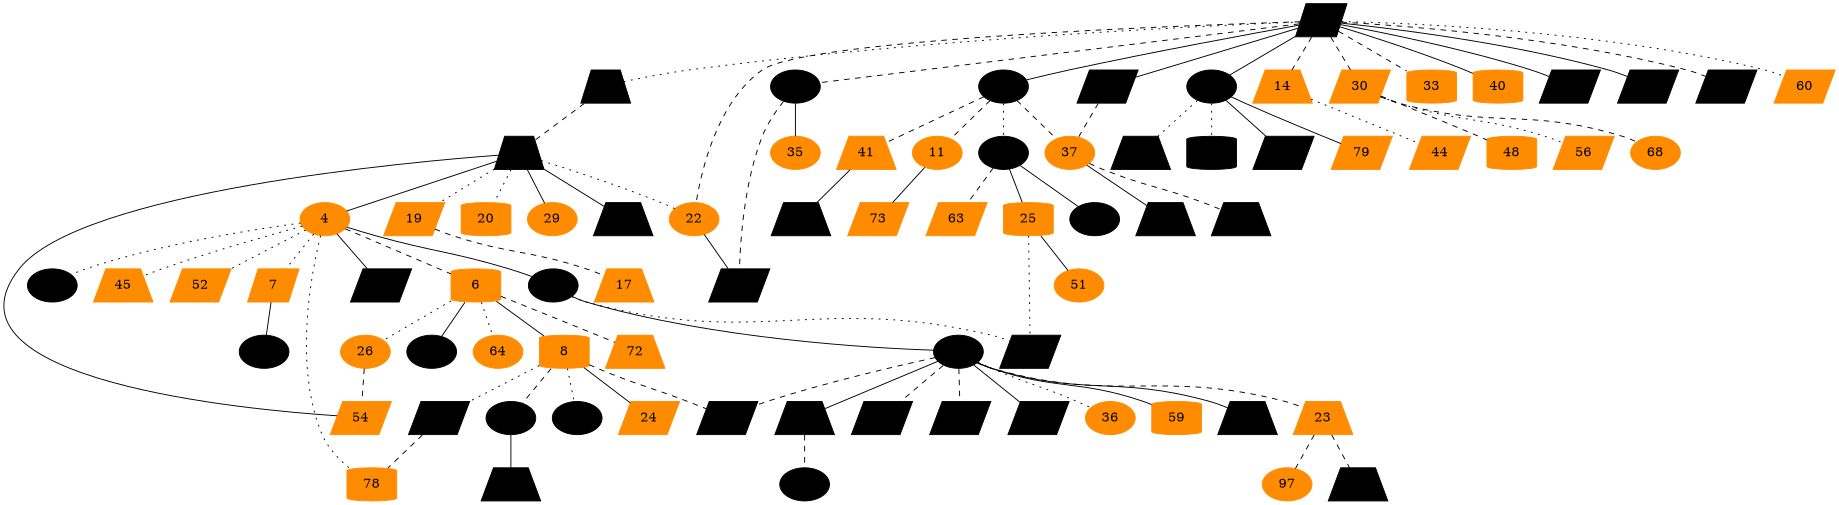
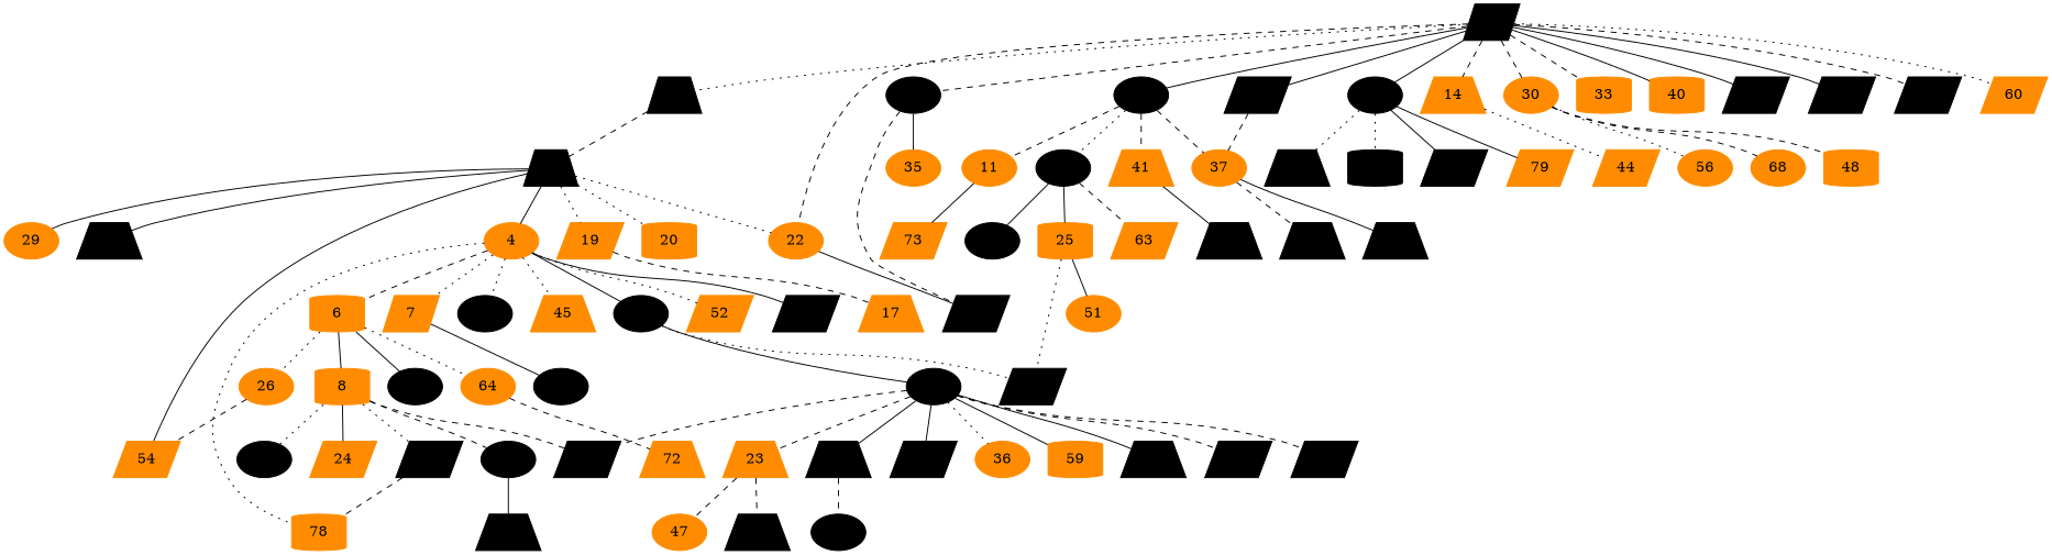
  graph {
    node [color=black shape=ellipse style=filled]
    edge [style=solid]
    1 [shape=parallelogram]
    2 [shape=trapezium]
    5
    9
    14 [color=darkorange shape=trapezium]
    16 [shape=parallelogram]
    22 [color=darkorange]
    27
-   30 [color=darkorange shape=parallelogram]
+   30 [color=darkorange]
    33 [color=darkorange shape=cylinder]
    40 [color=darkorange shape=cylinder]
    46 [shape=parallelogram]
    50 [shape=parallelogram]
    55 [shape=parallelogram]
    60 [color=darkorange shape=parallelogram]
    3 [shape=trapezium]
    39 [shape=trapezium]
    49 [shape=cylinder]
    57 [shape=parallelogram]
    79 [color=darkorange shape=parallelogram]
    10
    11 [color=darkorange]
    37 [color=darkorange]
    41 [color=darkorange shape=trapezium]
    44 [color=darkorange shape=parallelogram]
    65 [shape=parallelogram]
    35 [color=darkorange]
    48 [color=darkorange shape=cylinder]
-   56 [color=darkorange shape=parallelogram]
+   56 [color=darkorange]
    68 [color=darkorange]
    4 [color=darkorange]
    19 [color=darkorange shape=parallelogram]
    20 [color=darkorange shape=cylinder]
    29 [color=darkorange]
    54 [color=darkorange shape=parallelogram]
    67 [shape=trapezium]
    6 [color=darkorange shape=cylinder]
    7 [color=darkorange shape=parallelogram]
    12
    21
    45 [color=darkorange shape=trapezium]
    52 [color=darkorange shape=parallelogram]
    74 [shape=parallelogram]
    78 [color=darkorange shape=cylinder]
    17 [color=darkorange shape=trapezium]
    8 [color=darkorange shape=cylinder]
    26 [color=darkorange]
    42
    64 [color=darkorange]
    72 [color=darkorange shape=trapezium]
    43
    15
    28 [shape=parallelogram]
    24 [color=darkorange shape=parallelogram]
    31 [shape=parallelogram]
    32
    34
    66 [shape=parallelogram]
    38 [shape=trapezium]
    13
    25 [color=darkorange shape=cylinder]
    63 [color=darkorange shape=parallelogram]
    73 [color=darkorange shape=parallelogram]
    69 [shape=trapezium]
    77 [shape=trapezium]
    53 [shape=trapezium]
    51 [color=darkorange]
    18 [shape=parallelogram]
    23 [color=darkorange shape=trapezium]
    36 [color=darkorange]
    58 [shape=trapezium]
    59 [color=darkorange shape=cylinder]
    61 [shape=trapezium]
    62 [shape=parallelogram]
    76 [shape=parallelogram]
-   47 [color=darkorange label=97]
+   47 [color=darkorange]
    70 [shape=trapezium]
    71
    1 -- 2 [style=dotted]
    1 -- 5
    1 -- 9
    1 -- 14 [style=dashed]
    1 -- 16
    1 -- 22 [style=dashed]
    1 -- 27 [style=dashed]
    1 -- 30 [style=dashed]
    1 -- 33 [style=dashed]
    1 -- 40
    1 -- 46
    1 -- 50
    1 -- 55 [style=dashed]
    1 -- 60 [style=dotted]
    2 -- 3 [style=dashed]
    5 -- 39 [style=dotted]
    5 -- 49 [style=dotted]
    5 -- 57
    5 -- 79
    9 -- 10 [style=dotted]
    9 -- 11 [style=dashed]
    9 -- 37 [style=dashed]
    9 -- 41 [style=dashed]
    14 -- 44 [style=dotted]
    16 -- 37 [style=dashed]
    22 -- 65
    27 -- 65 [style=dashed]
    27 -- 35
    30 -- 48 [style=dashed]
    30 -- 56 [style=dotted]
    30 -- 68 [style=dashed]
    3 -- 22 [style=dotted]
    3 -- 4
    3 -- 19 [style=dotted]
    3 -- 20 [style=dotted]
    3 -- 29
    3 -- 54
    3 -- 67
    10 -- 13
    10 -- 25
    10 -- 63 [style=dashed]
    11 -- 73
    37 -- 69 [style=dashed]
    37 -- 77
    41 -- 53
    4 -- 6 [style=dashed]
    4 -- 7 [style=dotted]
    4 -- 12
    4 -- 21 [style=dotted]
    4 -- 45 [style=dotted]
    4 -- 52 [style=dotted]
    4 -- 74
    4 -- 78 [style=dotted]
    19 -- 17 [style=dashed]
    6 -- 8
    6 -- 26 [style=dotted]
    6 -- 42
    6 -- 64 [style=dotted]
-   6 -- 72 [style=dashed]
+   64 -- 72 [style=dashed]
    7 -- 43
    12 -- 15
    12 -- 28 [style=dotted]
    8 -- 24
    8 -- 31 [style=dotted]
    8 -- 32 [style=dashed]
    8 -- 34 [style=dotted]
    8 -- 66 [style=dashed]
    26 -- 54 [style=dashed]
    15 -- 66 [style=dashed]
    15 -- 18
    15 -- 23 [style=dashed]
    15 -- 36 [style=dotted]
    15 -- 58
    15 -- 59
    15 -- 61
    15 -- 62 [style=dashed]
    15 -- 76 [style=dashed]
    31 -- 78 [style=dashed]
    32 -- 38
    25 -- 28 [style=dotted]
    25 -- 51
    23 -- 47 [style=dashed]
    23 -- 70 [style=dashed]
    58 -- 71 [style=dashed]
  }
